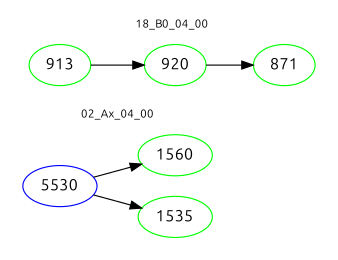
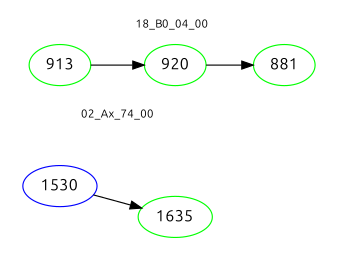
  digraph {
    fontname=Ubuntu
    rankdir=LR
    node [color=green fontname=Ubuntu]
    edge [color=black fontname=Ubuntu]
-   n1 [color=blue label=5530]
-   n2 [label=1535]
-   n3 [label=1560]
+   n1 [color=blue label=1530]
+   n2 [label=1635]
    n4 [label=913]
-   n5 [label=871]
+   n5 [label=881]
    n6 [label=920]
    subgraph cluster_1 {
      color=white
      fontsize=10
-     label="02_Ax_04_00"
+     label="02_Ax_74_00"
      n1
      n2
-     n3
    }
    subgraph cluster_2 {
      color=white
      fontsize=10
      label="18_B0_04_00"
      n4
      n5
      n6
    }
    n1 -> n2
-   n1 -> n3
    n4 -> n6
    n6 -> n5
  }
